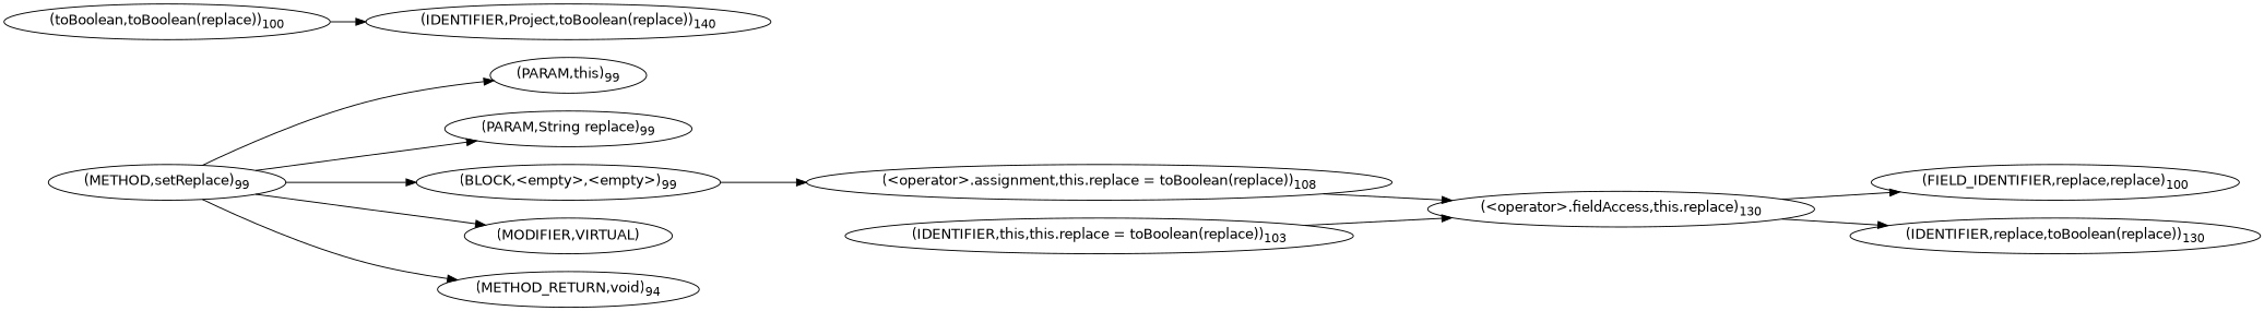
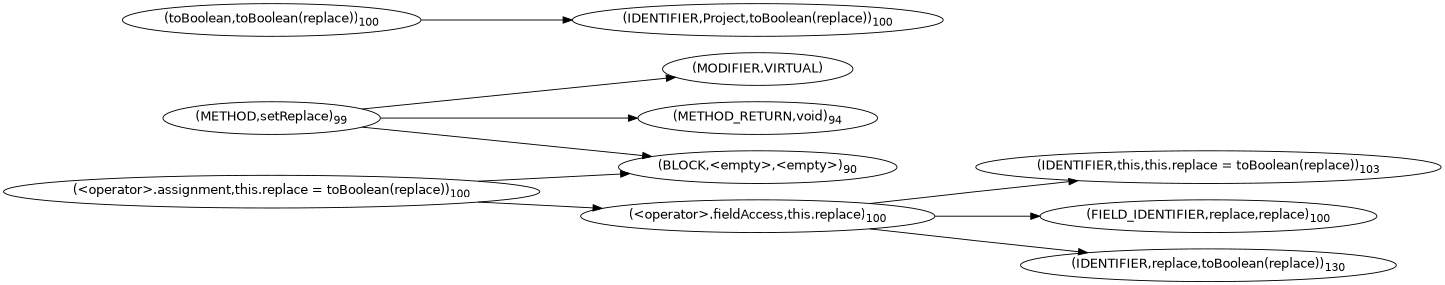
  digraph {
    fontname="DejaVu Sans"
    rankdir=LR
    node [fontname="DejaVu Sans"]
    edge [fontname="DejaVu Sans"]
    n1 [label=<(METHOD,setReplace)<SUB>99</SUB>>]
-   n2 [label=<(PARAM,this)<SUB>99</SUB>>]
-   n3 [label=<(PARAM,String replace)<SUB>99</SUB>>]
-   n4 [label=<(BLOCK,&lt;empty&gt;,&lt;empty&gt;)<SUB>99</SUB>>]
+   n4 [label=<(BLOCK,&lt;empty&gt;,&lt;empty&gt;)<SUB>90</SUB>>]
    n5 [label=<(MODIFIER,VIRTUAL)>]
    n6 [label=<(METHOD_RETURN,void)<SUB>94</SUB>>]
-   n7 [label=<(&lt;operator&gt;.assignment,this.replace = toBoolean(replace))<SUB>108</SUB>>]
-   n8 [label=<(&lt;operator&gt;.fieldAccess,this.replace)<SUB>130</SUB>>]
+   n7 [label=<(&lt;operator&gt;.assignment,this.replace = toBoolean(replace))<SUB>100</SUB>>]
+   n8 [label=<(&lt;operator&gt;.fieldAccess,this.replace)<SUB>100</SUB>>]
    n9 [label=<(IDENTIFIER,this,this.replace = toBoolean(replace))<SUB>103</SUB>>]
    n10 [label=<(FIELD_IDENTIFIER,replace,replace)<SUB>100</SUB>>]
    n11 [label=<(IDENTIFIER,replace,toBoolean(replace))<SUB>130</SUB>>]
    n12 [label=<(toBoolean,toBoolean(replace))<SUB>100</SUB>>]
-   n13 [label=<(IDENTIFIER,Project,toBoolean(replace))<SUB>140</SUB>>]
-   n1 -> n2
-   n1 -> n3
+   n13 [label=<(IDENTIFIER,Project,toBoolean(replace))<SUB>100</SUB>>]
    n1 -> n4
    n1 -> n5
    n1 -> n6
-   n4 -> n7
+   n7 -> n4
    n7 -> n8
-   n9 -> n8
+   n8 -> n9
    n8 -> n10
    n8 -> n11
    n12 -> n13
  }
